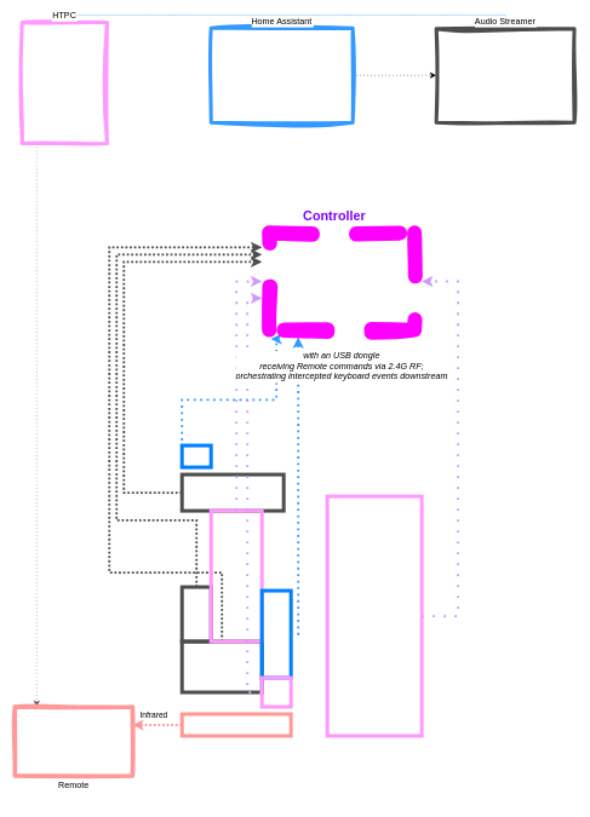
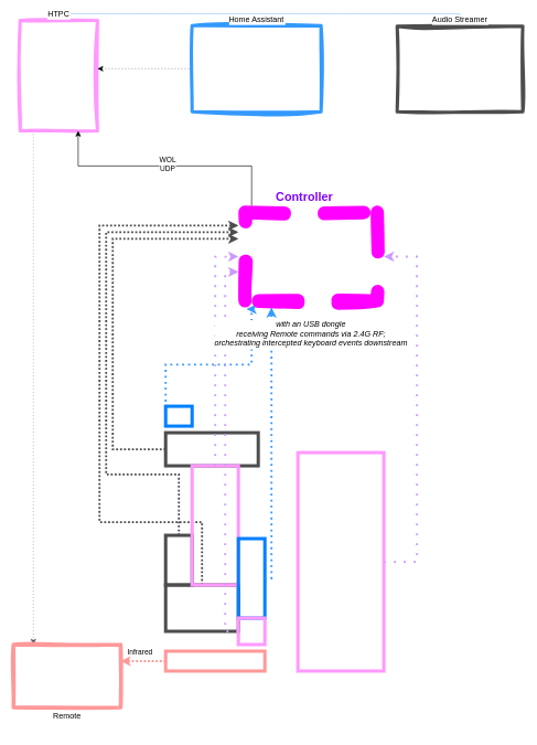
  <mxCell id="0" />
  <mxCell id="1" parent="0" />
  <mxCell id="2" style="edgeStyle=orthogonalEdgeStyle;rounded=0;orthogonalLoop=1;jettySize=auto;html=1;dashed=1;dashPattern=1 4;strokeColor=#4D4D4D;" parent="1" source="5" target="28" edge="1"><mxGeometry relative="1" as="geometry"><Array as="points"><mxPoint x="50" y="390" /><mxPoint x="50" y="390" /></Array><mxPoint x="764.01" y="197" as="sourcePoint" /><mxPoint x="440" y="967.5" as="targetPoint" /></mxGeometry></mxCell>
  <mxCell id="3" style="edgeStyle=orthogonalEdgeStyle;rounded=0;orthogonalLoop=1;jettySize=auto;html=1;entryX=0.5;entryY=0;entryDx=0;entryDy=0;dashed=1;dashPattern=1 2;strokeColor=#99CCFF;" parent="1" source="5" target="6" edge="1"><mxGeometry relative="1" as="geometry"><Array as="points"><mxPoint x="695" y="20" /></Array></mxGeometry></mxCell>
  <mxCell id="4" style="edgeStyle=orthogonalEdgeStyle;rounded=0;orthogonalLoop=1;jettySize=auto;html=1;strokeColor=#99CCFF;" edge="1" parent="1" source="5" target="6"><mxGeometry relative="1" as="geometry"><Array as="points"><mxPoint x="695" y="20" /></Array></mxGeometry></mxCell>
  <mxCell id="5" value="HTPC" style="shape=image;verticalLabelPosition=top;labelBackgroundColor=default;verticalAlign=bottom;aspect=fixed;imageAspect=0;image=https://tekmart.co.za/images/ThinkCentre%20M720q%20Lenovo%20%20Core%20i5%209th%20Gen%20Tiny%20Mini-Pc.jpg;imageBorder=#FF99FF;strokeWidth=5;labelPosition=center;align=center;textShadow=0;sketch=1;curveFitting=1;jiggle=2;" parent="1" vertex="1"><mxGeometry x="30" y="30" width="116.93" height="167" as="geometry" /></mxCell>
  <mxCell id="6" value="Audio Streamer" style="shape=image;verticalLabelPosition=top;labelBackgroundColor=default;verticalAlign=bottom;aspect=fixed;imageAspect=0;image=https://m.media-amazon.com/images/I/51PWrcEJzhL._AC_SL1500_.jpg;imageBorder=#4D4D4D;strokeWidth=5;labelPosition=center;align=center;sketch=1;curveFitting=1;jiggle=2;" parent="1" vertex="1"><mxGeometry x="600" y="38.9" width="190" height="129.2" as="geometry" /></mxCell>
- <mxCell id="8" style="edgeStyle=orthogonalEdgeStyle;rounded=0;orthogonalLoop=1;jettySize=auto;html=1;dashed=1;dashPattern=1 4;" parent="1" source="9" target="6" edge="1"><mxGeometry relative="1" as="geometry"><Array as="points"><mxPoint x="520" y="104" /><mxPoint x="520" y="104" /></Array></mxGeometry></mxCell>
+ <mxCell id="7" style="edgeStyle=orthogonalEdgeStyle;rounded=0;orthogonalLoop=1;jettySize=auto;html=1;dashed=1;dashPattern=1 4;" parent="1" source="9" target="5" edge="1"><mxGeometry relative="1" as="geometry"><Array as="points"><mxPoint x="180" y="103" /><mxPoint x="180" y="103" /></Array></mxGeometry></mxCell>
  <mxCell id="9" value="Home Assistant" style="shape=image;verticalLabelPosition=top;labelBackgroundColor=default;verticalAlign=bottom;aspect=fixed;imageAspect=0;image=https://io-home.ru/wp-content/uploads/2023/01/home-assistant-raspberry-pi-min.jpg;imageBorder=#3399FF;strokeWidth=5;labelPosition=center;align=center;sketch=1;curveFitting=1;jiggle=2;" parent="1" vertex="1"><mxGeometry x="290" y="38.1" width="195.01" height="130" as="geometry" /></mxCell>
+ <mxCell id="10" style="edgeStyle=orthogonalEdgeStyle;rounded=0;orthogonalLoop=1;jettySize=auto;html=1;entryX=0.75;entryY=1;entryDx=0;entryDy=0;" edge="1" parent="1" source="33" target="5"><mxGeometry relative="1" as="geometry"><Array as="points"><mxPoint x="380" y="250" /><mxPoint x="118" y="250" /></Array></mxGeometry></mxCell>
+ <mxCell id="11" value="WOL&lt;br&gt;UDP" style="edgeLabel;html=1;align=center;verticalAlign=middle;resizable=0;points=[];" vertex="1" connectable="0" parent="10"><mxGeometry x="-0.46" y="-3" relative="1" as="geometry"><mxPoint x="-87" as="offset" /></mxGeometry></mxCell>
  <mxCell id="12" style="edgeStyle=orthogonalEdgeStyle;rounded=0;orthogonalLoop=1;jettySize=auto;html=1;strokeColor=#4D4D4D;strokeWidth=3;dashed=1;dashPattern=1 1;" parent="1" source="17" target="33" edge="1"><mxGeometry relative="1" as="geometry"><Array as="points"><mxPoint x="305" y="788" /><mxPoint x="150" y="788" /><mxPoint x="150" y="340" /></Array></mxGeometry></mxCell>
  <mxCell id="13" style="edgeStyle=orthogonalEdgeStyle;rounded=0;orthogonalLoop=1;jettySize=auto;html=1;strokeColor=#4D4D4D;strokeWidth=3;dashed=1;dashPattern=1 1;" parent="1" source="18" target="33" edge="1"><mxGeometry relative="1" as="geometry"><Array as="points"><mxPoint x="170" y="678" /><mxPoint x="170" y="360" /></Array></mxGeometry></mxCell>
  <mxCell id="14" style="edgeStyle=orthogonalEdgeStyle;rounded=0;orthogonalLoop=1;jettySize=auto;html=1;strokeColor=#4D4D4D;strokeWidth=3;dashed=1;dashPattern=1 1;" parent="1" source="21" target="33" edge="1"><mxGeometry relative="1" as="geometry"><Array as="points"><mxPoint x="270" y="716" /><mxPoint x="160" y="716" /><mxPoint x="160" y="350" /></Array></mxGeometry></mxCell>
  <mxCell id="15" value="" style="shape=image;imageAspect=0;aspect=fixed;verticalLabelPosition=bottom;verticalAlign=top;image=https://m.media-amazon.com/images/I/81aR6MV5-4L._AC_SX679_.jpg;" parent="1" vertex="1"><mxGeometry x="240" y="583" width="360" height="520" as="geometry" /></mxCell>
  <mxCell id="16" value="" style="rounded=0;whiteSpace=wrap;html=1;fillColor=none;strokeWidth=5;strokeColor=#FF9999;" parent="1" vertex="1"><mxGeometry x="250" y="983" width="150" height="30" as="geometry" /></mxCell>
  <mxCell id="17" value="" style="rounded=0;whiteSpace=wrap;html=1;fillColor=none;strokeWidth=5;strokeColor=#4D4D4D;" parent="1" vertex="1"><mxGeometry x="250" y="883" width="110" height="70" as="geometry" /></mxCell>
  <mxCell id="18" value="" style="rounded=0;whiteSpace=wrap;html=1;fillColor=none;strokeWidth=5;strokeColor=#4D4D4D;" parent="1" vertex="1"><mxGeometry x="250" y="653" width="140" height="50" as="geometry" /></mxCell>
  <mxCell id="19" style="edgeStyle=orthogonalEdgeStyle;rounded=0;orthogonalLoop=1;jettySize=auto;html=1;strokeColor=#CC99FF;strokeWidth=3;dashed=1;dashPattern=1 4;entryX=1;entryY=0.5;entryDx=0;entryDy=0;" parent="1" source="20" target="33" edge="1"><mxGeometry relative="1" as="geometry"><Array as="points"><mxPoint x="630" y="848" /><mxPoint x="630" y="387" /></Array></mxGeometry></mxCell>
  <mxCell id="20" value="" style="rounded=0;whiteSpace=wrap;html=1;fillColor=none;strokeWidth=5;strokeColor=#FF99FF;" parent="1" vertex="1"><mxGeometry x="450" y="683" width="130" height="330" as="geometry" /></mxCell>
  <mxCell id="21" value="" style="rounded=0;whiteSpace=wrap;html=1;fillColor=none;strokeWidth=5;strokeColor=#4D4D4D;" parent="1" vertex="1"><mxGeometry x="250" y="808" width="40" height="75" as="geometry" /></mxCell>
  <mxCell id="22" value="" style="rounded=0;whiteSpace=wrap;html=1;fillColor=none;strokeWidth=5;strokeColor=#FF99FF;" parent="1" vertex="1"><mxGeometry x="290" y="703" width="70" height="180" as="geometry" /></mxCell>
  <mxCell id="23" style="edgeStyle=orthogonalEdgeStyle;rounded=0;orthogonalLoop=1;jettySize=auto;html=1;strokeColor=#3399FF;strokeWidth=3;dashed=1;dashPattern=1 2;exitX=0.5;exitY=0;exitDx=0;exitDy=0;entryX=0.055;entryY=1.016;entryDx=0;entryDy=0;entryPerimeter=0;" parent="1" source="24" target="33" edge="1"><mxGeometry relative="1" as="geometry"><Array as="points"><mxPoint x="250" y="613" /><mxPoint x="250" y="550" /><mxPoint x="380" y="550" /></Array><mxPoint x="430" y="419.67" as="sourcePoint" /><mxPoint x="492.5" y="363" as="targetPoint" /></mxGeometry></mxCell>
  <mxCell id="24" value="" style="rounded=0;whiteSpace=wrap;html=1;fillColor=none;strokeWidth=5;strokeColor=#007FFF;" parent="1" vertex="1"><mxGeometry x="250" y="613" width="40" height="30" as="geometry" /></mxCell>
  <mxCell id="25" value="" style="rounded=0;whiteSpace=wrap;html=1;fillColor=none;strokeWidth=5;strokeColor=#007FFF;" parent="1" vertex="1"><mxGeometry x="360" y="813" width="40" height="120" as="geometry" /></mxCell>
  <mxCell id="26" style="edgeStyle=orthogonalEdgeStyle;rounded=0;orthogonalLoop=1;jettySize=auto;html=1;strokeColor=#CC99FF;strokeWidth=3;dashed=1;dashPattern=1 4;" parent="1" source="27" target="33" edge="1"><mxGeometry relative="1" as="geometry"><Array as="points"><mxPoint x="340" y="953" /><mxPoint x="340" y="410" /></Array></mxGeometry></mxCell>
  <mxCell id="27" value="" style="rounded=0;whiteSpace=wrap;html=1;fillColor=none;strokeWidth=5;strokeColor=#FF99FF;" parent="1" vertex="1"><mxGeometry x="360" y="933" width="40" height="40" as="geometry" /></mxCell>
  <mxCell id="28" value="Remote" style="shape=image;imageAspect=0;aspect=fixed;verticalLabelPosition=bottom;verticalAlign=top;image=https://s3.amazonaws.com/cms.ipressroom.com/108/files/20179/59e6416e2cfac21692404c82_PowerLite+2247U+Wireless+Full+HD+WUXGA+3LCD+Projector/PowerLite+2247U+Wireless+Full+HD+WUXGA+3LCD+Projector_b3aecfa4-6961-45b4-90fb-523f222217ba-prv.jpg;imageBorder=#FF9999;strokeWidth=6;sketch=1;curveFitting=1;jiggle=2;" parent="1" vertex="1"><mxGeometry x="20" y="973" width="161.97" height="95" as="geometry" /></mxCell>
  <mxCell id="29" style="edgeStyle=orthogonalEdgeStyle;rounded=0;orthogonalLoop=1;jettySize=auto;html=1;strokeColor=#FF9999;dashed=1;dashPattern=1 1;strokeWidth=3;" parent="1" source="16" edge="1" target="28"><mxGeometry relative="1" as="geometry"><mxPoint x="325" y="1143" as="targetPoint" /><Array as="points"><mxPoint x="210" y="998" /><mxPoint x="210" y="998" /></Array></mxGeometry></mxCell>
  <mxCell id="30" value="&lt;div&gt;Infrared&lt;/div&gt;" style="edgeLabel;html=1;align=center;verticalAlign=middle;resizable=0;points=[];" vertex="1" connectable="0" parent="29"><mxGeometry x="0.479" y="-3" relative="1" as="geometry"><mxPoint x="10" y="-11" as="offset" /></mxGeometry></mxCell>
  <mxCell id="31" style="edgeStyle=orthogonalEdgeStyle;rounded=0;orthogonalLoop=1;jettySize=auto;html=1;strokeColor=#CC99FF;strokeWidth=3;dashed=1;dashPattern=1 4;" parent="1" source="22" target="33" edge="1"><mxGeometry relative="1" as="geometry"><Array as="points"><mxPoint x="325" y="387" /></Array></mxGeometry></mxCell>
  <mxCell id="32" style="edgeStyle=orthogonalEdgeStyle;rounded=0;orthogonalLoop=1;jettySize=auto;html=1;strokeColor=#3399FF;dashed=1;dashPattern=1 2;strokeWidth=3;" parent="1" source="25" target="33" edge="1"><mxGeometry relative="1" as="geometry"><Array as="points"><mxPoint x="410" y="873" /></Array></mxGeometry></mxCell>
  <mxCell id="33" value="with an USB dongle &#10;receiving Remote commands via 2.4G RF;&#10;orchestrating intercepted keyboard events downstream" style="shape=image;verticalLabelPosition=bottom;labelBackgroundColor=default;verticalAlign=top;aspect=fixed;imageAspect=0;image=https://raspberry-pi.fr/wp-content/uploads/2020/05/raspberry-pi-4-8go.jpg;imageBorder=#FF00FF;strokeWidth=20;spacingTop=22;fontStyle=2;dashed=1;perimeterSpacing=10;sketch=1;curveFitting=1;jiggle=2;shadow=0;" vertex="1" parent="1"><mxGeometry x="370" y="320" width="200" height="133.83" as="geometry" /></mxCell>
  <mxCell id="34" value="Controller" style="text;whiteSpace=wrap;html=1;fontStyle=1;fontSize=18;fontColor=#7F00FF;" vertex="1" parent="1"><mxGeometry x="415" y="280" width="80" height="30" as="geometry" /></mxCell>
